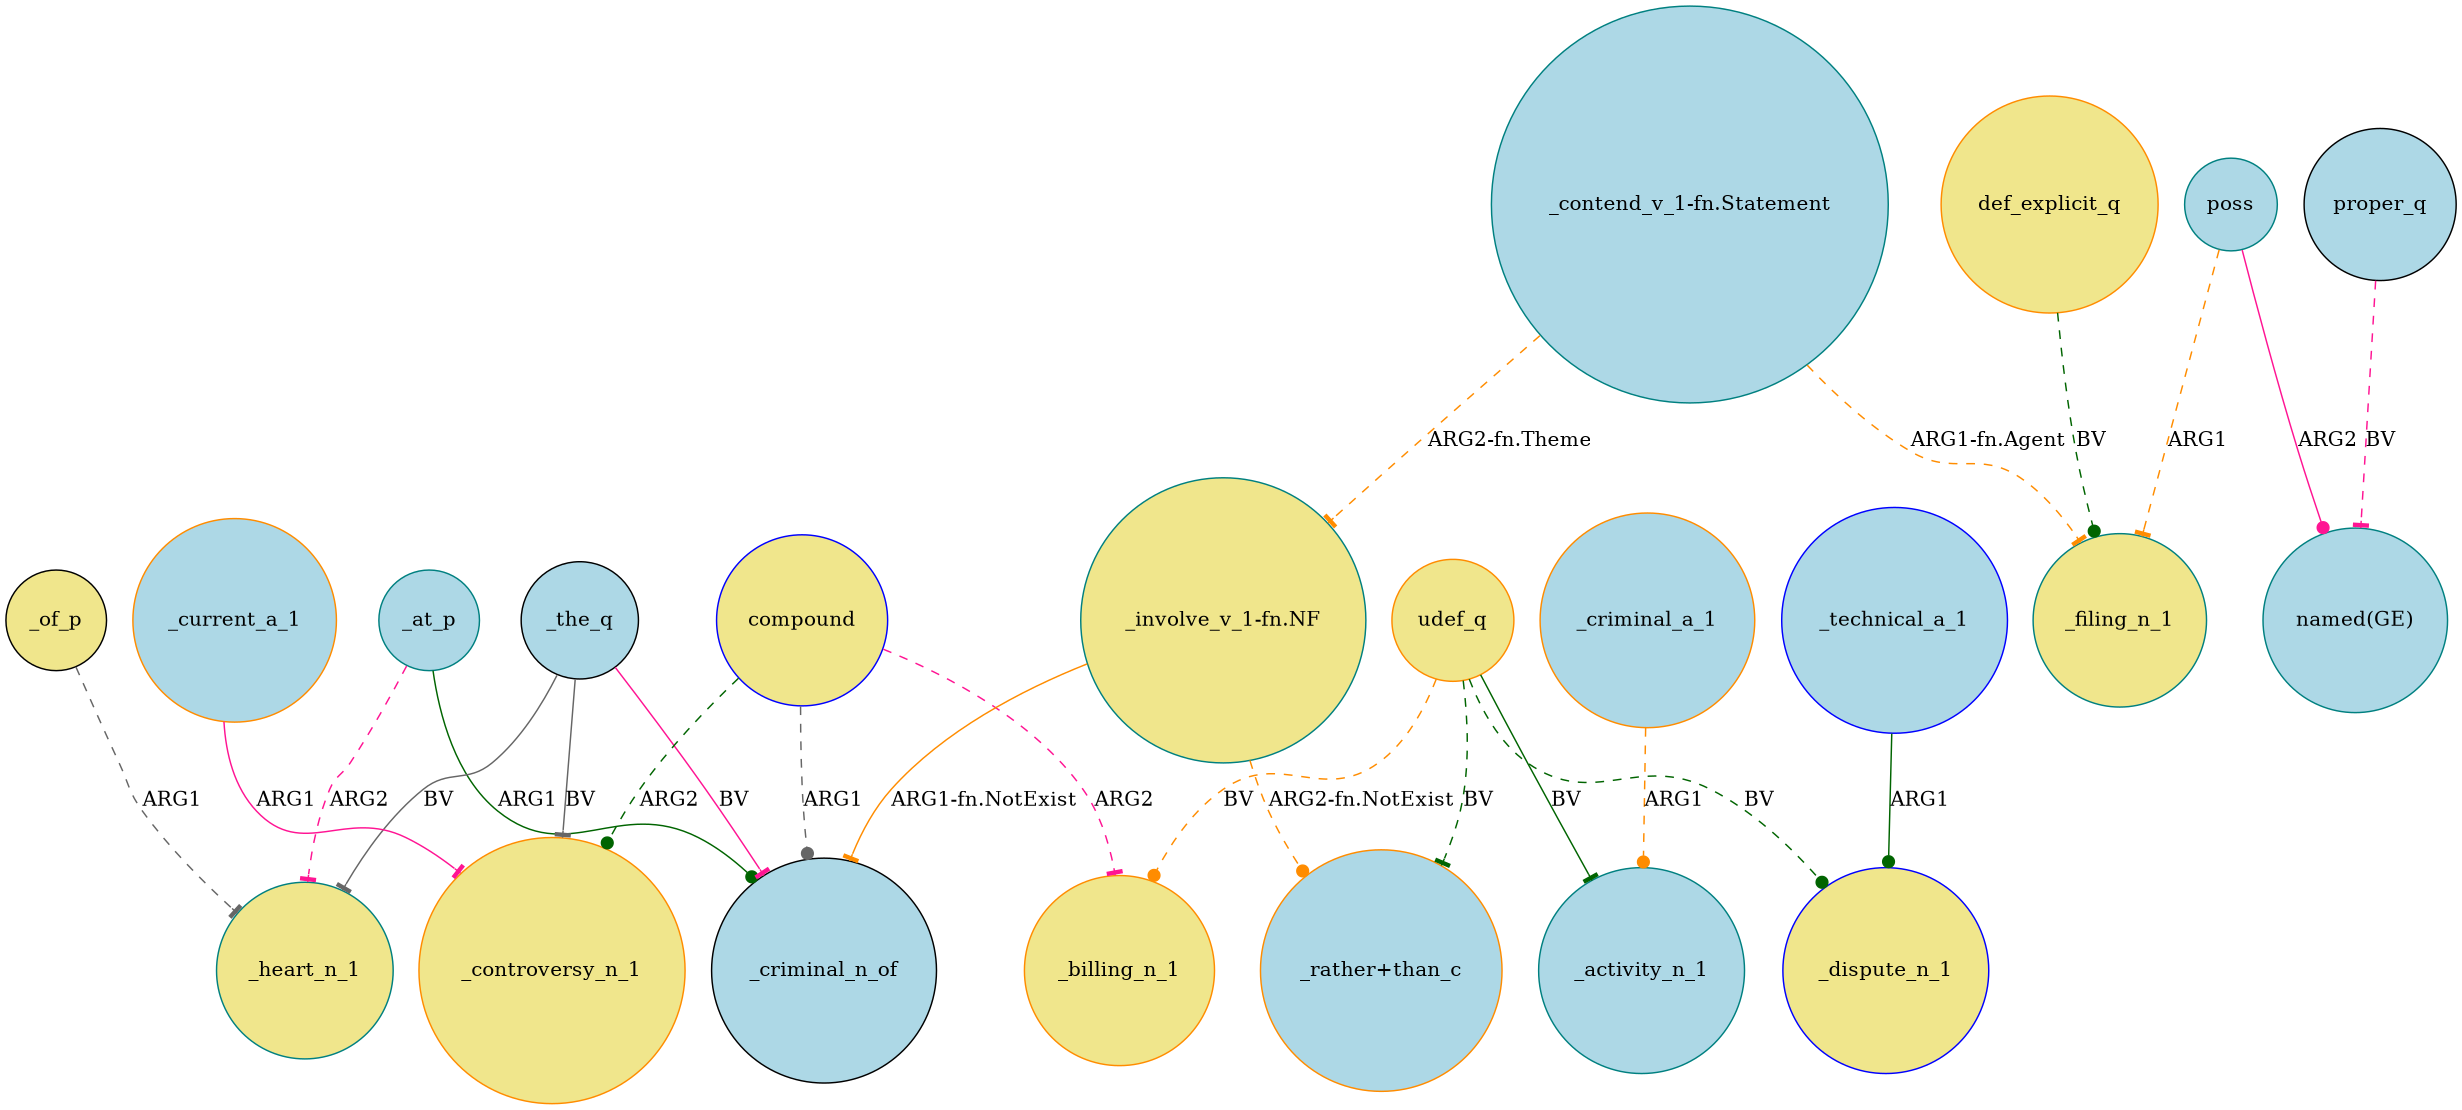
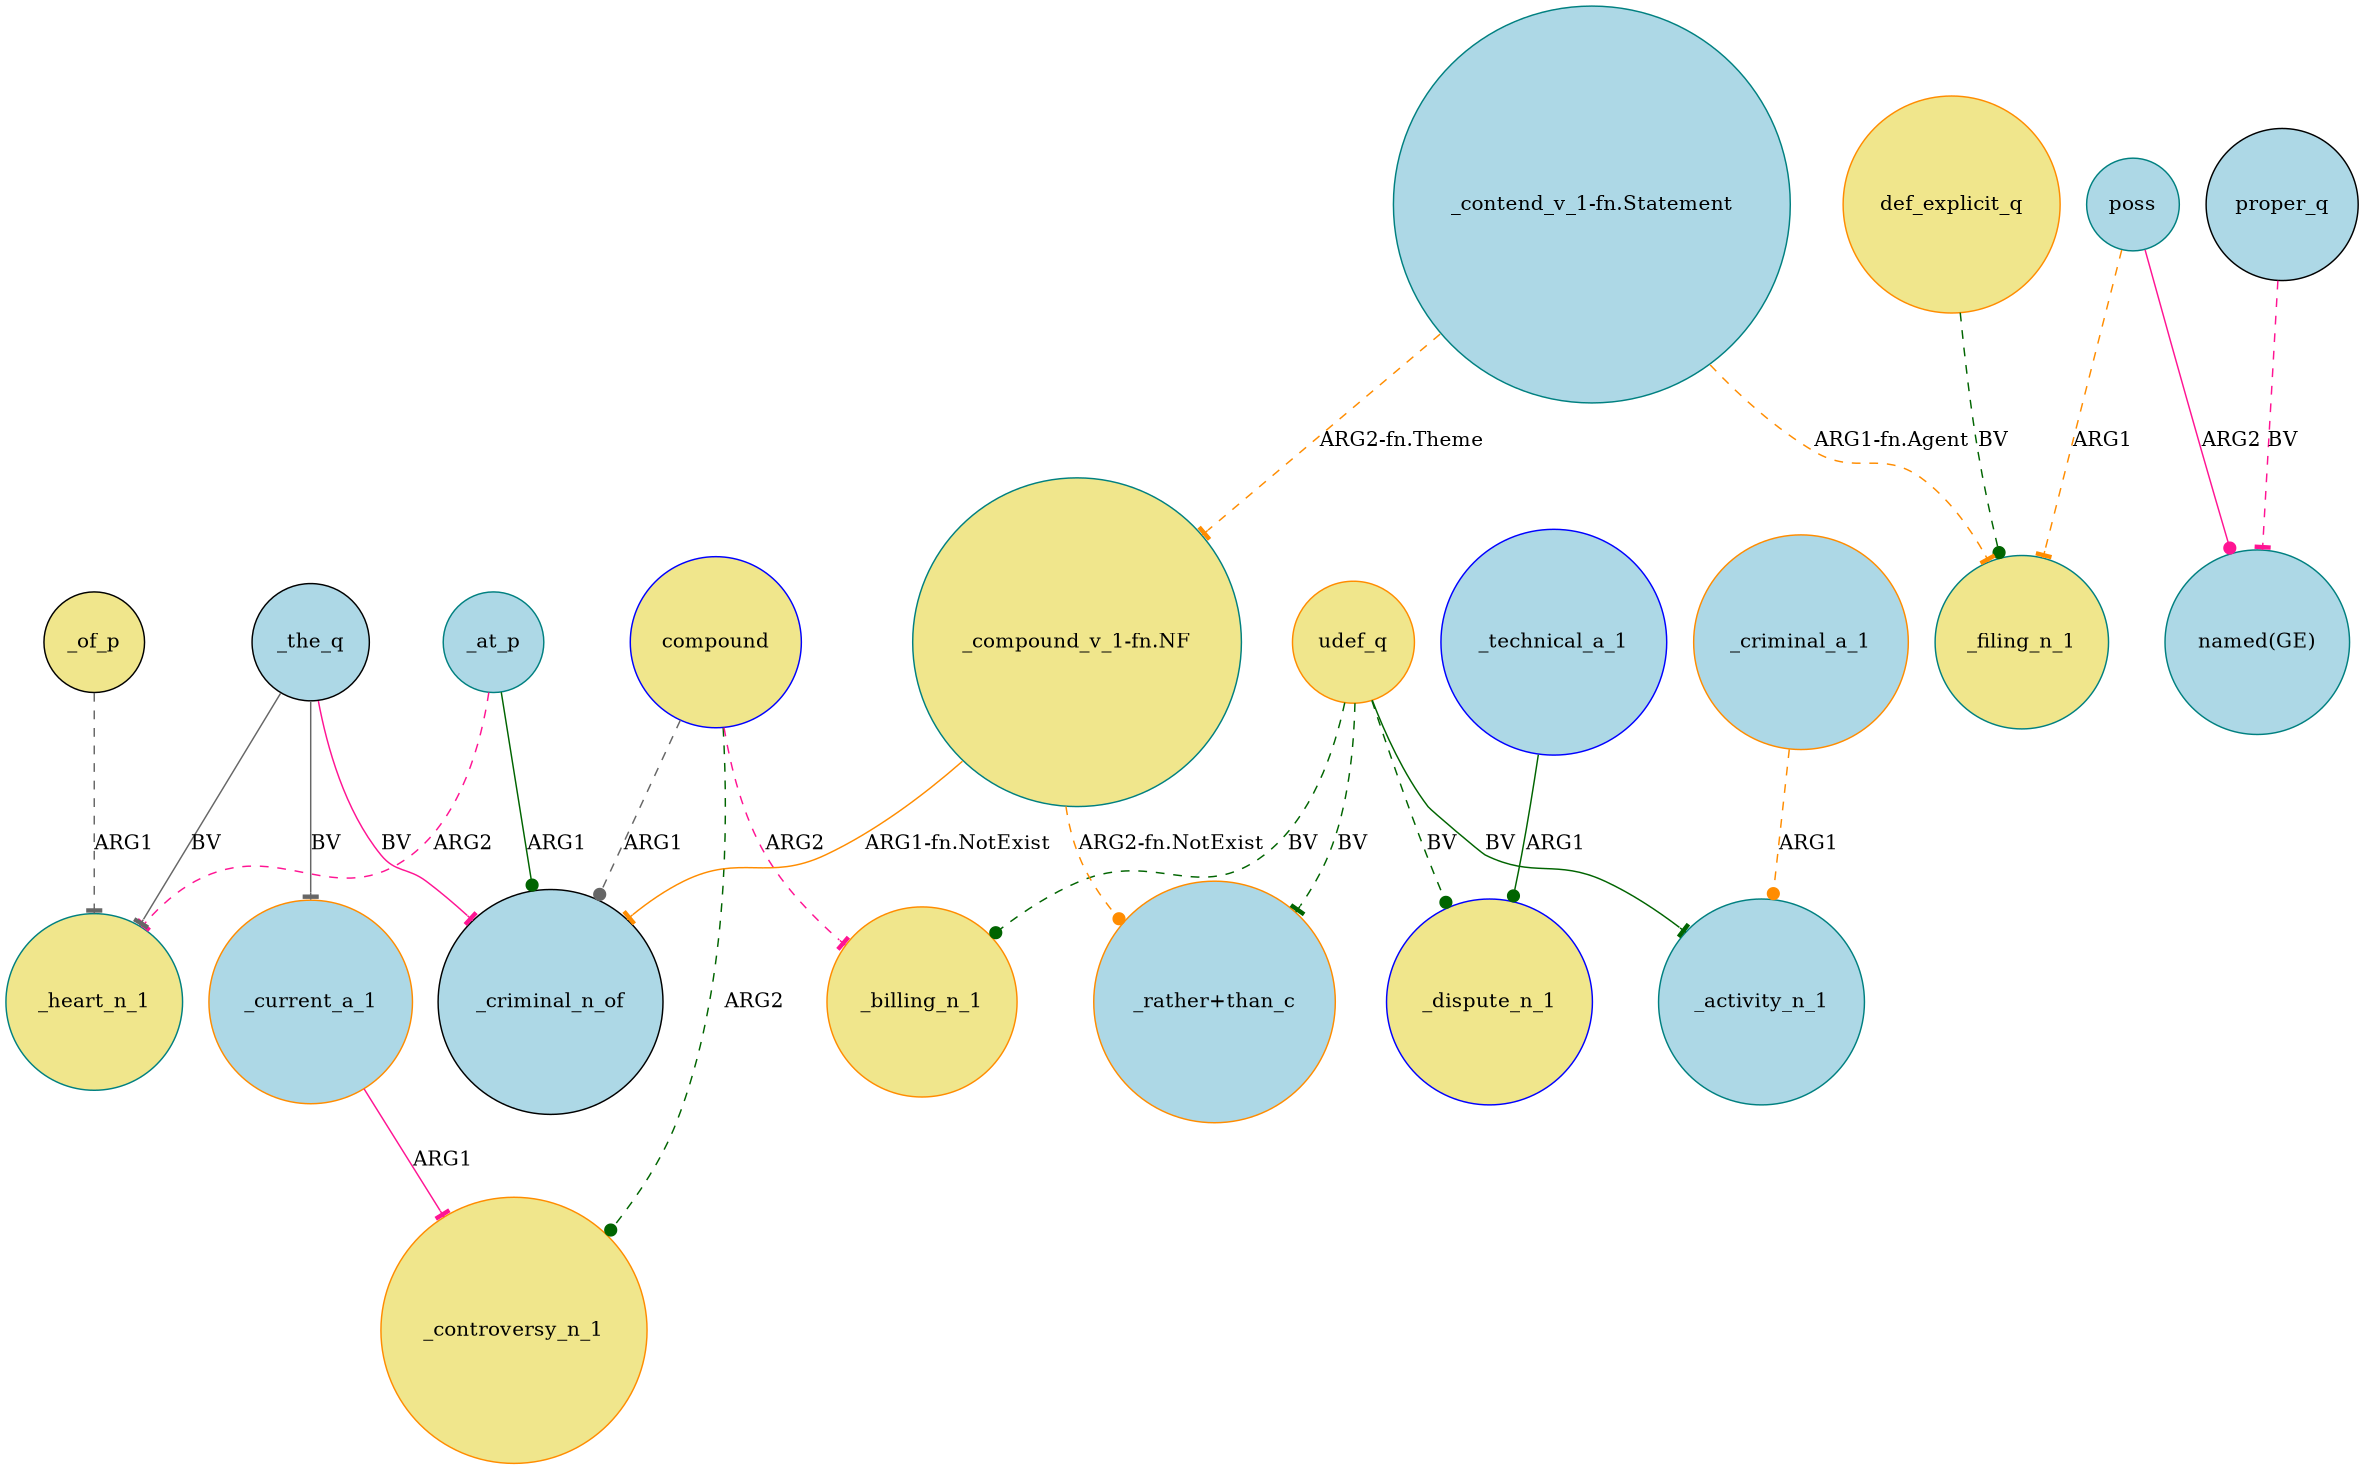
  digraph {
    node [color=teal fillcolor=lightblue shape=circle style=filled]
    edge [arrowhead=tee color=darkgreen style=dashed]
    _of_p [color=black fillcolor=khaki]
    _heart_n_1 [fillcolor=khaki]
    _controversy_n_1 [color=darkorange fillcolor=khaki]
    _at_p
    n5 [color=black label=_criminal_n_of]
    udef_q [color=darkorange fillcolor=khaki]
    _dispute_n_1 [color=blue fillcolor=khaki]
    _activity_n_1
    _billing_n_1 [color=darkorange fillcolor=khaki]
    "_rather+than_c" [color=darkorange]
    _criminal_a_1 [color=darkorange]
    proper_q [color=black]
    "named(GE)"
    _the_q [color=black]
    compound [color=blue fillcolor=khaki]
    poss
    _filing_n_1 [fillcolor=khaki]
    _current_a_1 [color=darkorange]
    def_explicit_q [color=darkorange fillcolor=khaki]
    "_contend_v_1-fn.Statement"
-   "_involve_v_1-fn.NF" [fillcolor=khaki]
+   "_involve_v_1-fn.NF" [fillcolor=khaki label="_compound_v_1-fn.NF"]
    _technical_a_1 [color=blue]
    _of_p -> _heart_n_1 [color=gray40 label=ARG1]
    _at_p -> _heart_n_1 [color=deeppink label=ARG2]
    _at_p -> n5 [arrowhead=dot label=ARG1 style=solid]
    udef_q -> _dispute_n_1 [arrowhead=dot label=BV]
    udef_q -> _activity_n_1 [label=BV style=solid]
-   udef_q -> _billing_n_1 [arrowhead=dot color=darkorange label=BV]
+   udef_q -> _billing_n_1 [arrowhead=dot label=BV]
    udef_q -> "_rather+than_c" [label=BV]
    _criminal_a_1 -> _activity_n_1 [arrowhead=dot color=darkorange label=ARG1]
    proper_q -> "named(GE)" [color=deeppink label=BV]
    _the_q -> _heart_n_1 [color=gray40 label=BV style=solid]
-   _the_q -> _controversy_n_1 [color=gray40 label=BV style=solid]
+   _the_q -> _current_a_1 [color=gray40 label=BV style=solid]
    _the_q -> n5 [color=deeppink label=BV style=solid]
    compound -> _controversy_n_1 [arrowhead=dot label=ARG2]
    compound -> n5 [arrowhead=dot color=gray40 label=ARG1]
    compound -> _billing_n_1 [color=deeppink label=ARG2]
    poss -> "named(GE)" [arrowhead=dot color=deeppink label=ARG2 style=solid]
    poss -> _filing_n_1 [color=darkorange label=ARG1]
    _current_a_1 -> _controversy_n_1 [color=deeppink label=ARG1 style=solid]
    def_explicit_q -> _filing_n_1 [arrowhead=dot label=BV]
    "_contend_v_1-fn.Statement" -> _filing_n_1 [color=darkorange label="ARG1-fn.Agent"]
    "_contend_v_1-fn.Statement" -> "_involve_v_1-fn.NF" [color=darkorange label="ARG2-fn.Theme"]
    "_involve_v_1-fn.NF" -> n5 [color=darkorange label="ARG1-fn.NotExist" style=solid]
    "_involve_v_1-fn.NF" -> "_rather+than_c" [arrowhead=dot color=darkorange label="ARG2-fn.NotExist"]
    _technical_a_1 -> _dispute_n_1 [arrowhead=dot label=ARG1 style=solid]
  }
